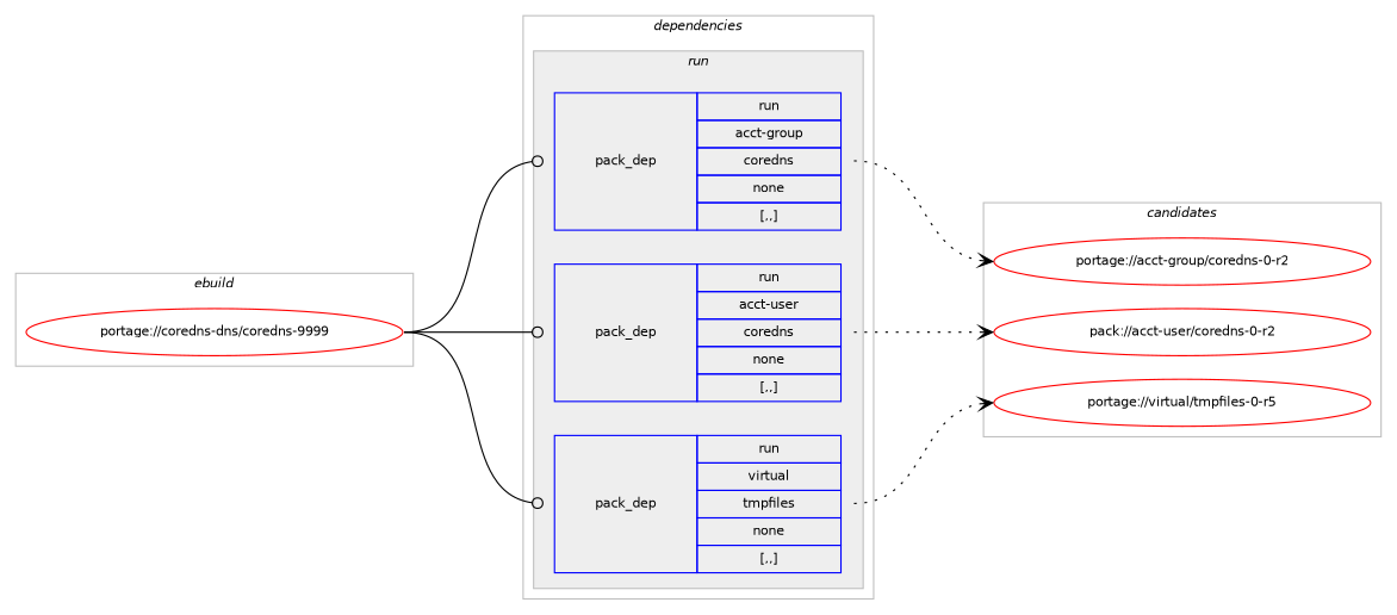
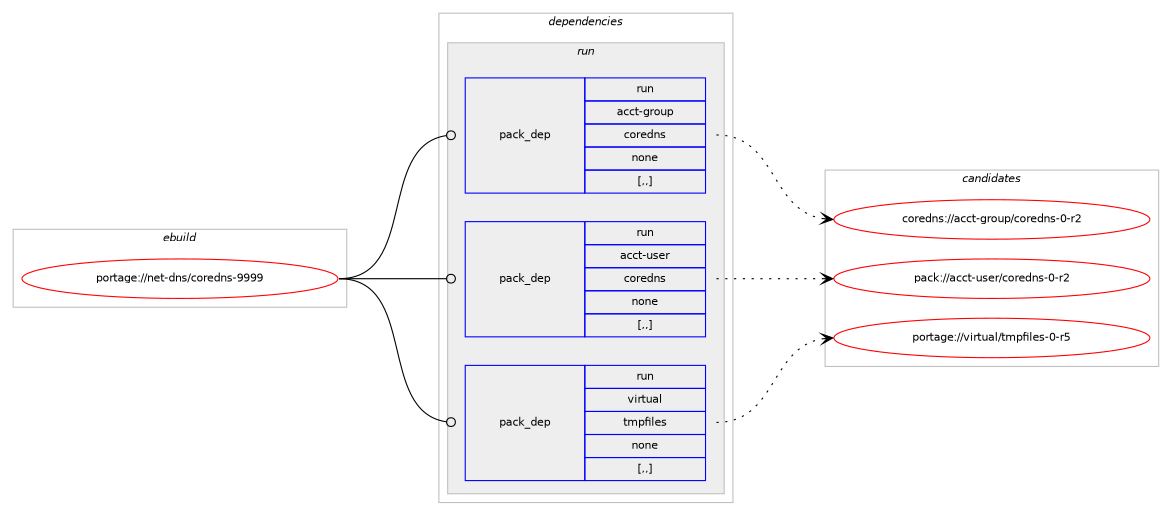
  digraph {
    compound=true
    concentrate=true
    fontname=Helvetica
    fontsize=10
    newrank=true
    rankdir=LR
    ranksep=1.5
    node [color=red fontname=Helvetica fontsize=10]
    edge [arrowhead=odot headport=w style=solid tailport=e weight=20]
-   n1 [label="portage://coredns-dns/coredns-9999" width=4]
+   n1 [label="portage://net-dns/coredns-9999" width=4]
    n2 [color=blue label=<<TABLE BORDER="0" CELLBORDER="1" CELLSPACING="0" CELLPADDING="4" WIDTH="220"><TR><TD ROWSPAN="6" CELLPADDING="30">pack_dep</TD></TR><TR><TD WIDTH="110">run</TD></TR><TR><TD>acct-group</TD></TR><TR><TD>coredns</TD></TR><TR><TD>none</TD></TR><TR><TD>[,,]</TD></TR></TABLE>> shape=none]
    n3 [color=blue label=<<TABLE BORDER="0" CELLBORDER="1" CELLSPACING="0" CELLPADDING="4" WIDTH="220"><TR><TD ROWSPAN="6" CELLPADDING="30">pack_dep</TD></TR><TR><TD WIDTH="110">run</TD></TR><TR><TD>acct-user</TD></TR><TR><TD>coredns</TD></TR><TR><TD>none</TD></TR><TR><TD>[,,]</TD></TR></TABLE>> shape=none]
    n4 [color=blue label=<<TABLE BORDER="0" CELLBORDER="1" CELLSPACING="0" CELLPADDING="4" WIDTH="220"><TR><TD ROWSPAN="6" CELLPADDING="30">pack_dep</TD></TR><TR><TD WIDTH="110">run</TD></TR><TR><TD>virtual</TD></TR><TR><TD>tmpfiles</TD></TR><TR><TD>none</TD></TR><TR><TD>[,,]</TD></TR></TABLE>> shape=none]
-   n5 [label="portage://acct-group/coredns-0-r2" width=4]
+   n5 [label="coredns://acct-group/coredns-0-r2" width=4]
    n6 [label="pack://acct-user/coredns-0-r2" width=4]
    n7 [label="portage://virtual/tmpfiles-0-r5" width=4]
    subgraph cluster_1 {
      color=gray
      label=<<i>ebuild</i>>
      n1
    }
    subgraph cluster_2 {
      color=gray
      label=<<i>dependencies</i>>
      subgraph cluster_3 {
        color=gray
        fillcolor="#eeeeee"
        label=<<i>compile</i>>
        style=filled
      }
      subgraph cluster_4 {
        color=gray
        fillcolor="#eeeeee"
        label=<<i>compile and run</i>>
        style=filled
      }
      subgraph cluster_5 {
        color=gray
        fillcolor="#eeeeee"
        label=<<i>run</i>>
        style=filled
        subgraph sub_6 {
          color=gray
          fillcolor="#eeeeee"
          label=<<i>run</i>>
          style=filled
          n2
        }
        subgraph sub_7 {
          color=gray
          fillcolor="#eeeeee"
          label=<<i>run</i>>
          style=filled
          n3
        }
        subgraph sub_8 {
          color=gray
          fillcolor="#eeeeee"
          label=<<i>run</i>>
          style=filled
          n4
        }
      }
    }
    subgraph cluster_9 {
      color=gray
      label=<<i>candidates</i>>
      rank=same
      subgraph sub_10 {
        color=black
        label=<<i>candidates</i>>
        nodesep=1
        rank=same
        n5
      }
      subgraph sub_11 {
        color=black
        label=<<i>candidates</i>>
        nodesep=1
        rank=same
        n6
      }
      subgraph sub_12 {
        color=black
        label=<<i>candidates</i>>
        nodesep=1
        rank=same
        n7
      }
    }
    n1 -> n2
    n1 -> n3
    n1 -> n4
    n2 -> n5 [arrowhead=vee style=dotted weight=100]
    n3 -> n6 [arrowhead=vee style=dotted weight=100]
    n4 -> n7 [arrowhead=vee style=dotted weight=100]
  }
